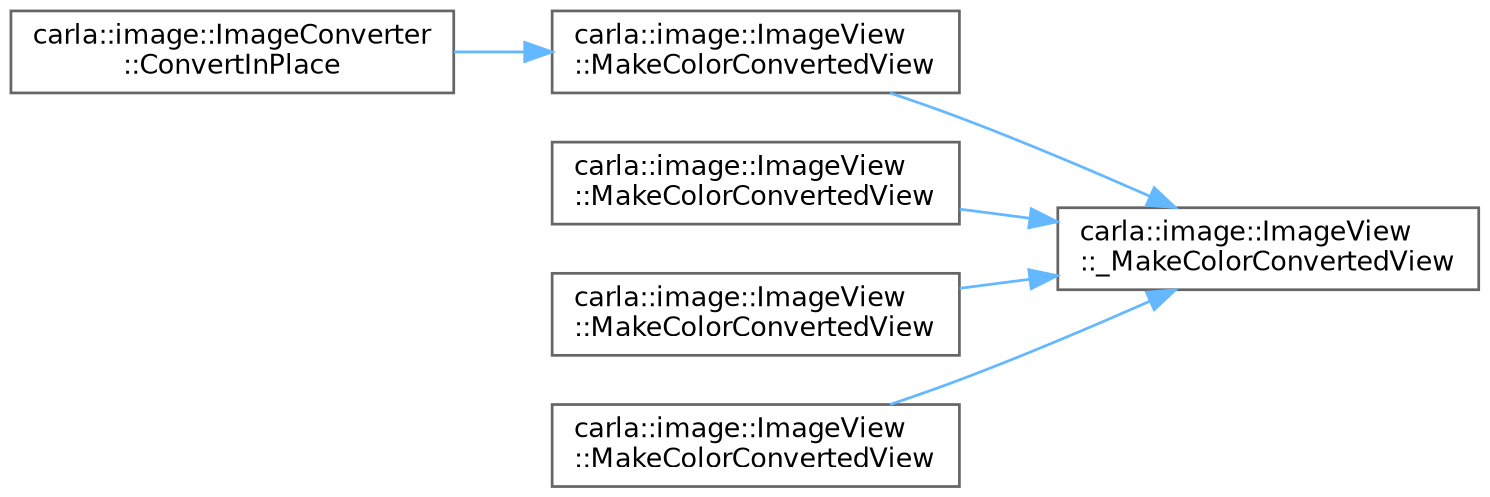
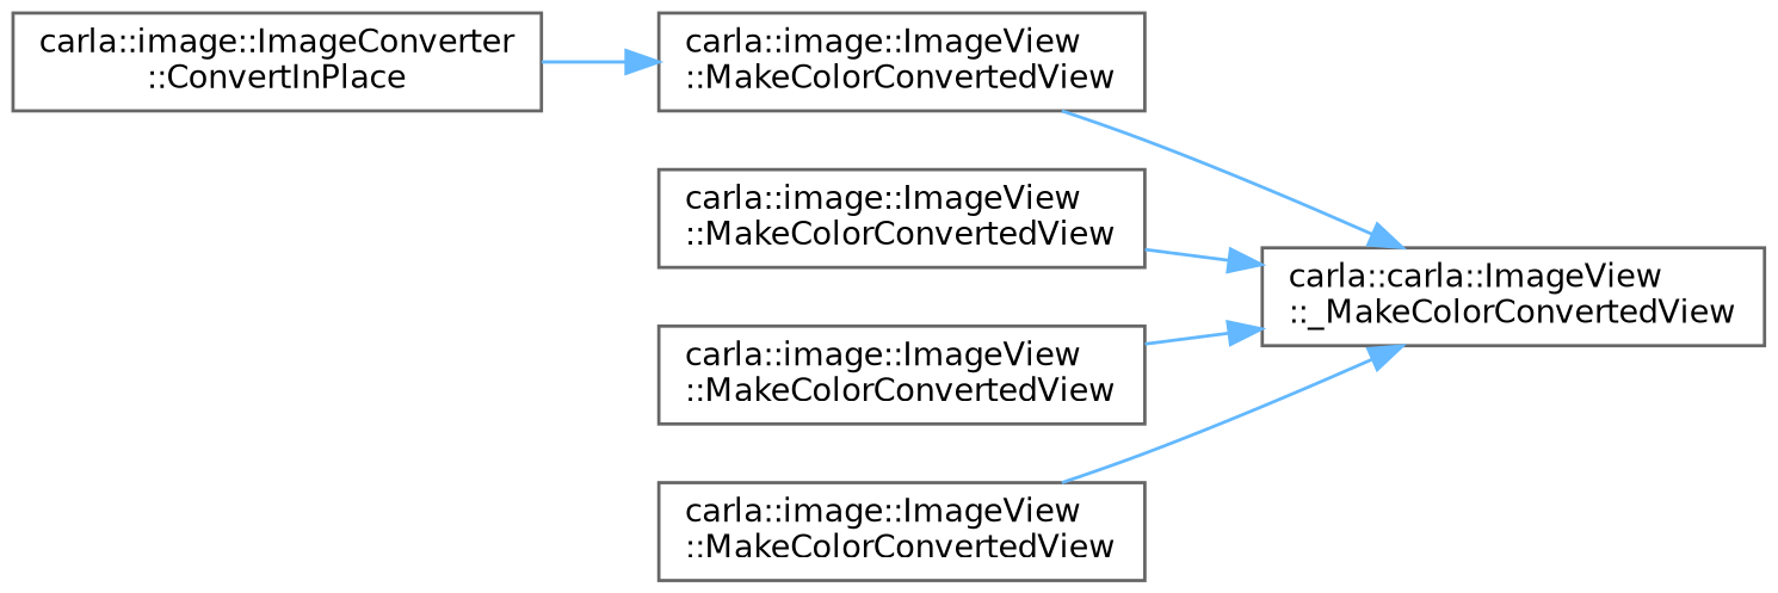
  digraph {
    rankdir=RL
    node [color=grey40 fillcolor=white fontname=Helvetica fontsize=10 shape=box style=filled]
    edge [color=steelblue1 dir=back fontname=Helvetica fontsize=10 labelfontname=Helvetica labelfontsize=10 style=solid]
-   n1 [height=0.2 label="carla::image::ImageView\l::_MakeColorConvertedView" width=0.4]
+   n1 [height=0.2 label="carla::carla::ImageView\l::_MakeColorConvertedView" width=0.4]
    n2 [height=0.2 label="carla::image::ImageView\l::MakeColorConvertedView" width=0.4]
    n3 [height=0.2 label="carla::image::ImageView\l::MakeColorConvertedView" width=0.4]
    n4 [height=0.2 label="carla::image::ImageView\l::MakeColorConvertedView" width=0.4]
    n5 [height=0.2 label="carla::image::ImageView\l::MakeColorConvertedView" width=0.4]
    n6 [height=0.2 label="carla::image::ImageConverter\l::ConvertInPlace" width=0.4]
    n1 -> n2
    n1 -> n3
    n1 -> n4
    n1 -> n5
    n2 -> n6
  }
